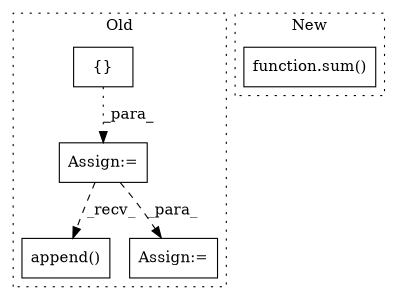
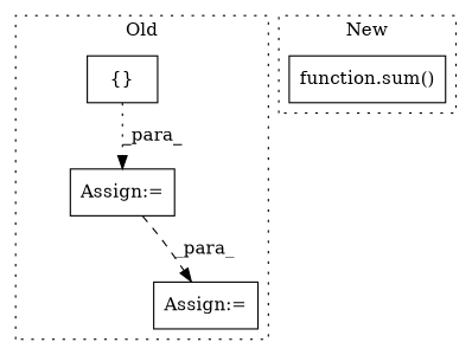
  digraph {
    node [a=75 shape=box]
    edge [style=dashed]
-   n1 [l="14,1" label="append()" s="3141,3156"]
    n2 [a=68 l=3 label="Assign:=" s=2605]
    n3 [a=59 l="1,0" label="{}" s="2608,2615"]
    n4 [a=68 l=4 label="Assign:=" s=3105]
    n5 [l="4,1" label="function.sum()" s="2763,2790"]
    subgraph cluster_1 {
      label=Old
      style=dotted
-     n1
      n2
      n3
      n4
    }
    subgraph cluster_2 {
      label=New
      style=dotted
      n5
    }
-   n2 -> n1 [label=_recv_]
    n2 -> n4 [label=_para_]
    n3 -> n2 [label=_para_ style=dotted]
  }
